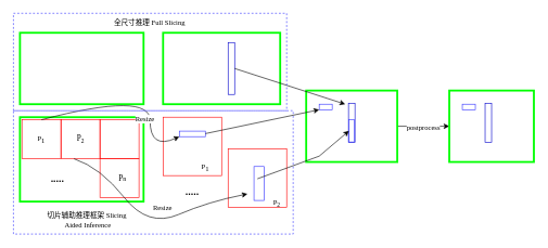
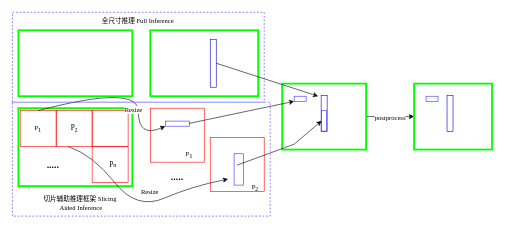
  <mxCell id="0" />
  <mxCell id="1" parent="0" />
  <mxCell id="2" value="" style="rounded=0;whiteSpace=wrap;html=1;strokeColor=#00FF00;strokeWidth=3;" vertex="1" parent="1"><mxGeometry x="250" y="50" width="180" height="110" as="geometry" /></mxCell>
  <mxCell id="3" value="" style="rounded=0;whiteSpace=wrap;html=1;strokeColor=#00FF00;strokeWidth=3;" vertex="1" parent="1"><mxGeometry x="30" y="50" width="190" height="110" as="geometry" /></mxCell>
  <mxCell id="4" value="" style="rounded=0;whiteSpace=wrap;html=1;strokeColor=#00FF00;strokeWidth=3;" vertex="1" parent="1"><mxGeometry x="30" y="180" width="190" height="130" as="geometry" /></mxCell>
  <mxCell id="5" value="" style="rounded=0;whiteSpace=wrap;html=1;rotation=-90;strokeColor=#0000CC;" vertex="1" parent="1"><mxGeometry x="315" y="100" width="80" height="10" as="geometry" /></mxCell>
  <mxCell id="6" value="" style="whiteSpace=wrap;html=1;aspect=fixed;fillColor=none;strokeColor=#FF0000;" vertex="1" parent="1"><mxGeometry x="33" y="184" width="60" height="60" as="geometry" /></mxCell>
  <mxCell id="7" value="" style="whiteSpace=wrap;html=1;aspect=fixed;fillColor=none;strokeColor=#FF0000;" vertex="1" parent="1"><mxGeometry x="93" y="184" width="60" height="60" as="geometry" /></mxCell>
  <mxCell id="8" value="" style="whiteSpace=wrap;html=1;aspect=fixed;fillColor=none;strokeColor=#FF0000;" vertex="1" parent="1"><mxGeometry x="153" y="184" width="60" height="60" as="geometry" /></mxCell>
  <mxCell id="9" value="" style="whiteSpace=wrap;html=1;aspect=fixed;fillColor=none;strokeColor=#FF0000;" vertex="1" parent="1"><mxGeometry x="153" y="244" width="60" height="60" as="geometry" /></mxCell>
  <mxCell id="10" value="&lt;font style=&quot;font-size: 11px;&quot; face=&quot;Times New Roman&quot;&gt;P&lt;sub style=&quot;font-size: 11px;&quot;&gt;&lt;font style=&quot;font-size: 11px;&quot;&gt;1&lt;/font&gt;&lt;/sub&gt;&lt;/font&gt;" style="text;html=1;strokeColor=none;fillColor=none;align=center;verticalAlign=middle;whiteSpace=wrap;rounded=0;" vertex="1" parent="1"><mxGeometry x="48" y="206.5" width="30" height="15" as="geometry" /></mxCell>
  <mxCell id="11" value="&lt;b&gt;&lt;font style=&quot;font-size: 15px;&quot;&gt;.....&lt;/font&gt;&lt;/b&gt;" style="text;html=1;strokeColor=none;fillColor=none;align=center;verticalAlign=middle;whiteSpace=wrap;rounded=0;" vertex="1" parent="1"><mxGeometry x="63" y="264" width="50" height="20" as="geometry" /></mxCell>
  <mxCell id="12" value="&lt;span style=&quot;font-family: &amp;quot;Times New Roman&amp;quot;;&quot;&gt;P&lt;span style=&quot;font-size: 10px;&quot;&gt;n&lt;/span&gt;&lt;/span&gt;" style="text;html=1;strokeColor=none;fillColor=none;align=center;verticalAlign=middle;whiteSpace=wrap;rounded=0;" vertex="1" parent="1"><mxGeometry x="173" y="261.5" width="30" height="25" as="geometry" /></mxCell>
  <mxCell id="13" value="&lt;font face=&quot;Times New Roman&quot;&gt;P&lt;span style=&quot;font-size: 11px;&quot;&gt;&lt;sub&gt;2&lt;/sub&gt;&lt;/span&gt;&lt;/font&gt;" style="text;html=1;strokeColor=none;fillColor=none;align=center;verticalAlign=middle;whiteSpace=wrap;rounded=0;" vertex="1" parent="1"><mxGeometry x="106.75" y="201.5" width="32.5" height="25" as="geometry" /></mxCell>
  <mxCell id="14" value="" style="whiteSpace=wrap;html=1;aspect=fixed;fillColor=none;strokeColor=#FF0000;" vertex="1" parent="1"><mxGeometry x="250" y="180" width="90" height="90" as="geometry" /></mxCell>
  <mxCell id="15" value="" style="whiteSpace=wrap;html=1;aspect=fixed;fillColor=none;strokeColor=#FF0000;" vertex="1" parent="1"><mxGeometry x="350" y="229" width="90" height="90" as="geometry" /></mxCell>
  <mxCell id="16" value="" style="rounded=0;whiteSpace=wrap;html=1;fontFamily=Times New Roman;fontSize=11;strokeColor=#3333FF;strokeWidth=1;fillColor=none;" vertex="1" parent="1"><mxGeometry x="275" y="201.5" width="40" height="8.5" as="geometry" /></mxCell>
  <mxCell id="17" value="" style="rounded=0;whiteSpace=wrap;html=1;fontFamily=Times New Roman;fontSize=11;strokeColor=#3333FF;strokeWidth=1;fillColor=none;rotation=-90;" vertex="1" parent="1"><mxGeometry x="371.63" y="274.13" width="52.25" height="16" as="geometry" /></mxCell>
  <mxCell id="18" value="" style="curved=1;endArrow=classic;html=1;rounded=0;fontFamily=Times New Roman;fontSize=11;exitX=0.5;exitY=0;exitDx=0;exitDy=0;entryX=0;entryY=1;entryDx=0;entryDy=0;" edge="1" parent="1" source="6" target="16"><mxGeometry width="50" height="50" relative="1" as="geometry"><mxPoint x="200" y="180" as="sourcePoint" /><mxPoint x="250" y="130" as="targetPoint" /><Array as="points"><mxPoint x="230" y="140" /><mxPoint x="230" y="230" /></Array></mxGeometry></mxCell>
  <mxCell id="19" value="Resize" style="edgeLabel;html=1;align=center;verticalAlign=middle;resizable=0;points=[];fontSize=11;fontFamily=Times New Roman;" vertex="1" connectable="0" parent="18"><mxGeometry x="0.033" y="-10" relative="1" as="geometry"><mxPoint y="30" as="offset" /></mxGeometry></mxCell>
  <mxCell id="20" value="" style="curved=1;endArrow=classic;html=1;rounded=0;fontFamily=Times New Roman;fontSize=11;exitX=0.5;exitY=1;exitDx=0;exitDy=0;entryX=0.25;entryY=0;entryDx=0;entryDy=0;" edge="1" parent="1"><mxGeometry width="50" height="50" relative="1" as="geometry"><mxPoint x="113" y="244" as="sourcePoint" /><mxPoint x="379.75" y="298.25" as="targetPoint" /><Array as="points"><mxPoint x="153.75" y="257.5" /><mxPoint x="227" y="350" /><mxPoint x="320" y="310" /></Array></mxGeometry></mxCell>
  <mxCell id="21" value="Resize" style="edgeLabel;html=1;align=center;verticalAlign=middle;resizable=0;points=[];fontSize=11;fontFamily=Times New Roman;" vertex="1" connectable="0" parent="20"><mxGeometry x="-0.353" y="-1" relative="1" as="geometry"><mxPoint x="57" y="13" as="offset" /></mxGeometry></mxCell>
  <mxCell id="22" value="&lt;font style=&quot;font-size: 11px;&quot; face=&quot;Times New Roman&quot;&gt;P&lt;sub style=&quot;font-size: 11px;&quot;&gt;&lt;font style=&quot;font-size: 11px;&quot;&gt;1&lt;/font&gt;&lt;/sub&gt;&lt;/font&gt;" style="text;html=1;strokeColor=none;fillColor=none;align=center;verticalAlign=middle;whiteSpace=wrap;rounded=0;" vertex="1" parent="1"><mxGeometry x="300" y="249" width="30" height="15" as="geometry" /></mxCell>
  <mxCell id="23" value="&lt;font style=&quot;font-size: 11px;&quot; face=&quot;Times New Roman&quot;&gt;P&lt;sub&gt;2&lt;/sub&gt;&lt;/font&gt;" style="text;html=1;strokeColor=none;fillColor=none;align=center;verticalAlign=middle;whiteSpace=wrap;rounded=0;" vertex="1" parent="1"><mxGeometry x="410" y="304" width="30" height="15" as="geometry" /></mxCell>
  <mxCell id="24" value="&lt;font style=&quot;font-size: 11px;&quot;&gt;postprocess&lt;/font&gt;" style="edgeStyle=orthogonalEdgeStyle;rounded=0;orthogonalLoop=1;jettySize=auto;html=1;exitX=1;exitY=0.5;exitDx=0;exitDy=0;fontFamily=Times New Roman;fontSize=15;entryX=0;entryY=0.5;entryDx=0;entryDy=0;" edge="1" parent="1" source="25" target="35"><mxGeometry relative="1" as="geometry"><mxPoint x="670" y="194.034" as="targetPoint" /></mxGeometry></mxCell>
  <mxCell id="25" value="" style="rounded=0;whiteSpace=wrap;html=1;strokeColor=#00FF00;strokeWidth=3;" vertex="1" parent="1"><mxGeometry x="470" y="139" width="140" height="110" as="geometry" /></mxCell>
  <mxCell id="26" value="&lt;b&gt;&lt;font style=&quot;font-size: 15px;&quot;&gt;.....&lt;/font&gt;&lt;/b&gt;" style="text;html=1;strokeColor=none;fillColor=none;align=center;verticalAlign=middle;whiteSpace=wrap;rounded=0;" vertex="1" parent="1"><mxGeometry x="270" y="284" width="50" height="20" as="geometry" /></mxCell>
  <mxCell id="27" value="" style="rounded=0;whiteSpace=wrap;html=1;fontFamily=Times New Roman;fontSize=11;strokeColor=#3333FF;strokeWidth=1;fillColor=none;" vertex="1" parent="1"><mxGeometry x="490" y="160" width="20" height="8.5" as="geometry" /></mxCell>
  <mxCell id="28" value="" style="rounded=0;whiteSpace=wrap;html=1;rotation=-90;strokeColor=#0000CC;" vertex="1" parent="1"><mxGeometry x="510" y="184" width="60" height="10" as="geometry" /></mxCell>
  <mxCell id="29" value="" style="rounded=0;whiteSpace=wrap;html=1;fontFamily=Times New Roman;fontSize=11;strokeColor=#3333FF;strokeWidth=1;fillColor=none;rotation=-90;" vertex="1" parent="1"><mxGeometry x="522.89" y="196.89" width="34.21" height="8.43" as="geometry" /></mxCell>
  <mxCell id="30" value="" style="endArrow=classic;html=1;rounded=0;fontFamily=Times New Roman;fontSize=15;exitX=0.5;exitY=1;exitDx=0;exitDy=0;" edge="1" parent="1" source="5"><mxGeometry width="50" height="50" relative="1" as="geometry"><mxPoint x="440" y="160" as="sourcePoint" /><mxPoint x="530" y="160" as="targetPoint" /></mxGeometry></mxCell>
  <mxCell id="31" value="" style="endArrow=classic;html=1;rounded=0;fontFamily=Times New Roman;fontSize=15;exitX=0.5;exitY=1;exitDx=0;exitDy=0;entryX=0;entryY=1;entryDx=0;entryDy=0;" edge="1" parent="1" target="27"><mxGeometry width="50" height="50" relative="1" as="geometry"><mxPoint x="315" y="205.32" as="sourcePoint" /><mxPoint x="485" y="260.32" as="targetPoint" /></mxGeometry></mxCell>
  <mxCell id="32" value="" style="endArrow=classic;html=1;rounded=0;fontFamily=Times New Roman;fontSize=15;exitX=0.5;exitY=1;exitDx=0;exitDy=0;entryX=0.5;entryY=0;entryDx=0;entryDy=0;" edge="1" parent="1" target="29"><mxGeometry width="50" height="50" relative="1" as="geometry"><mxPoint x="395" y="274.91" as="sourcePoint" /><mxPoint x="570" y="238.09" as="targetPoint" /><Array as="points"><mxPoint x="490" y="240" /></Array></mxGeometry></mxCell>
  <mxCell id="33" value="" style="rounded=0;whiteSpace=wrap;html=1;fontFamily=Times New Roman;fontSize=11;strokeColor=#3333FF;strokeWidth=1;fillColor=none;dashed=1;" vertex="1" parent="1"><mxGeometry x="20" y="20" width="420" height="150" as="geometry" /></mxCell>
  <mxCell id="34" value="" style="group" vertex="1" connectable="0" parent="1"><mxGeometry x="690" y="139" width="130" height="110" as="geometry" /></mxCell>
  <mxCell id="35" value="" style="rounded=0;whiteSpace=wrap;html=1;strokeColor=#00FF00;strokeWidth=3;" vertex="1" parent="34"><mxGeometry width="130" height="110" as="geometry" /></mxCell>
  <mxCell id="36" value="" style="rounded=0;whiteSpace=wrap;html=1;fontFamily=Times New Roman;fontSize=11;strokeColor=#3333FF;strokeWidth=1;fillColor=none;" vertex="1" parent="34"><mxGeometry x="20" y="21" width="20" height="8.5" as="geometry" /></mxCell>
  <mxCell id="37" value="" style="rounded=0;whiteSpace=wrap;html=1;rotation=-90;strokeColor=#0000CC;" vertex="1" parent="34"><mxGeometry x="30" y="45" width="60" height="10" as="geometry" /></mxCell>
- <mxCell id="38" value="全尺寸推理 Full Slicing" style="text;html=1;strokeColor=none;fillColor=none;align=center;verticalAlign=middle;whiteSpace=wrap;rounded=0;dashed=1;fontFamily=Times New Roman;fontSize=11;" vertex="1" parent="1"><mxGeometry x="153" y="20" width="153.25" height="30" as="geometry" /></mxCell>
+ <mxCell id="38" value="全尺寸推理 Full Inference" style="text;html=1;strokeColor=none;fillColor=none;align=center;verticalAlign=middle;whiteSpace=wrap;rounded=0;dashed=1;fontFamily=Times New Roman;fontSize=11;" vertex="1" parent="1"><mxGeometry x="153" y="20" width="153.25" height="30" as="geometry" /></mxCell>
  <mxCell id="39" value="" style="rounded=0;whiteSpace=wrap;html=1;fontFamily=Times New Roman;fontSize=11;strokeColor=#3333FF;strokeWidth=1;fillColor=none;dashed=1;" vertex="1" parent="1"><mxGeometry x="20" y="170" width="430" height="190" as="geometry" /></mxCell>
  <mxCell id="40" value="切片辅助推理框架 Slicing&amp;nbsp; Aided Inference" style="text;html=1;strokeColor=none;fillColor=none;align=center;verticalAlign=middle;whiteSpace=wrap;rounded=0;dashed=1;fontFamily=Times New Roman;fontSize=11;" vertex="1" parent="1"><mxGeometry x="58" y="324" width="153.25" height="30" as="geometry" /></mxCell>
